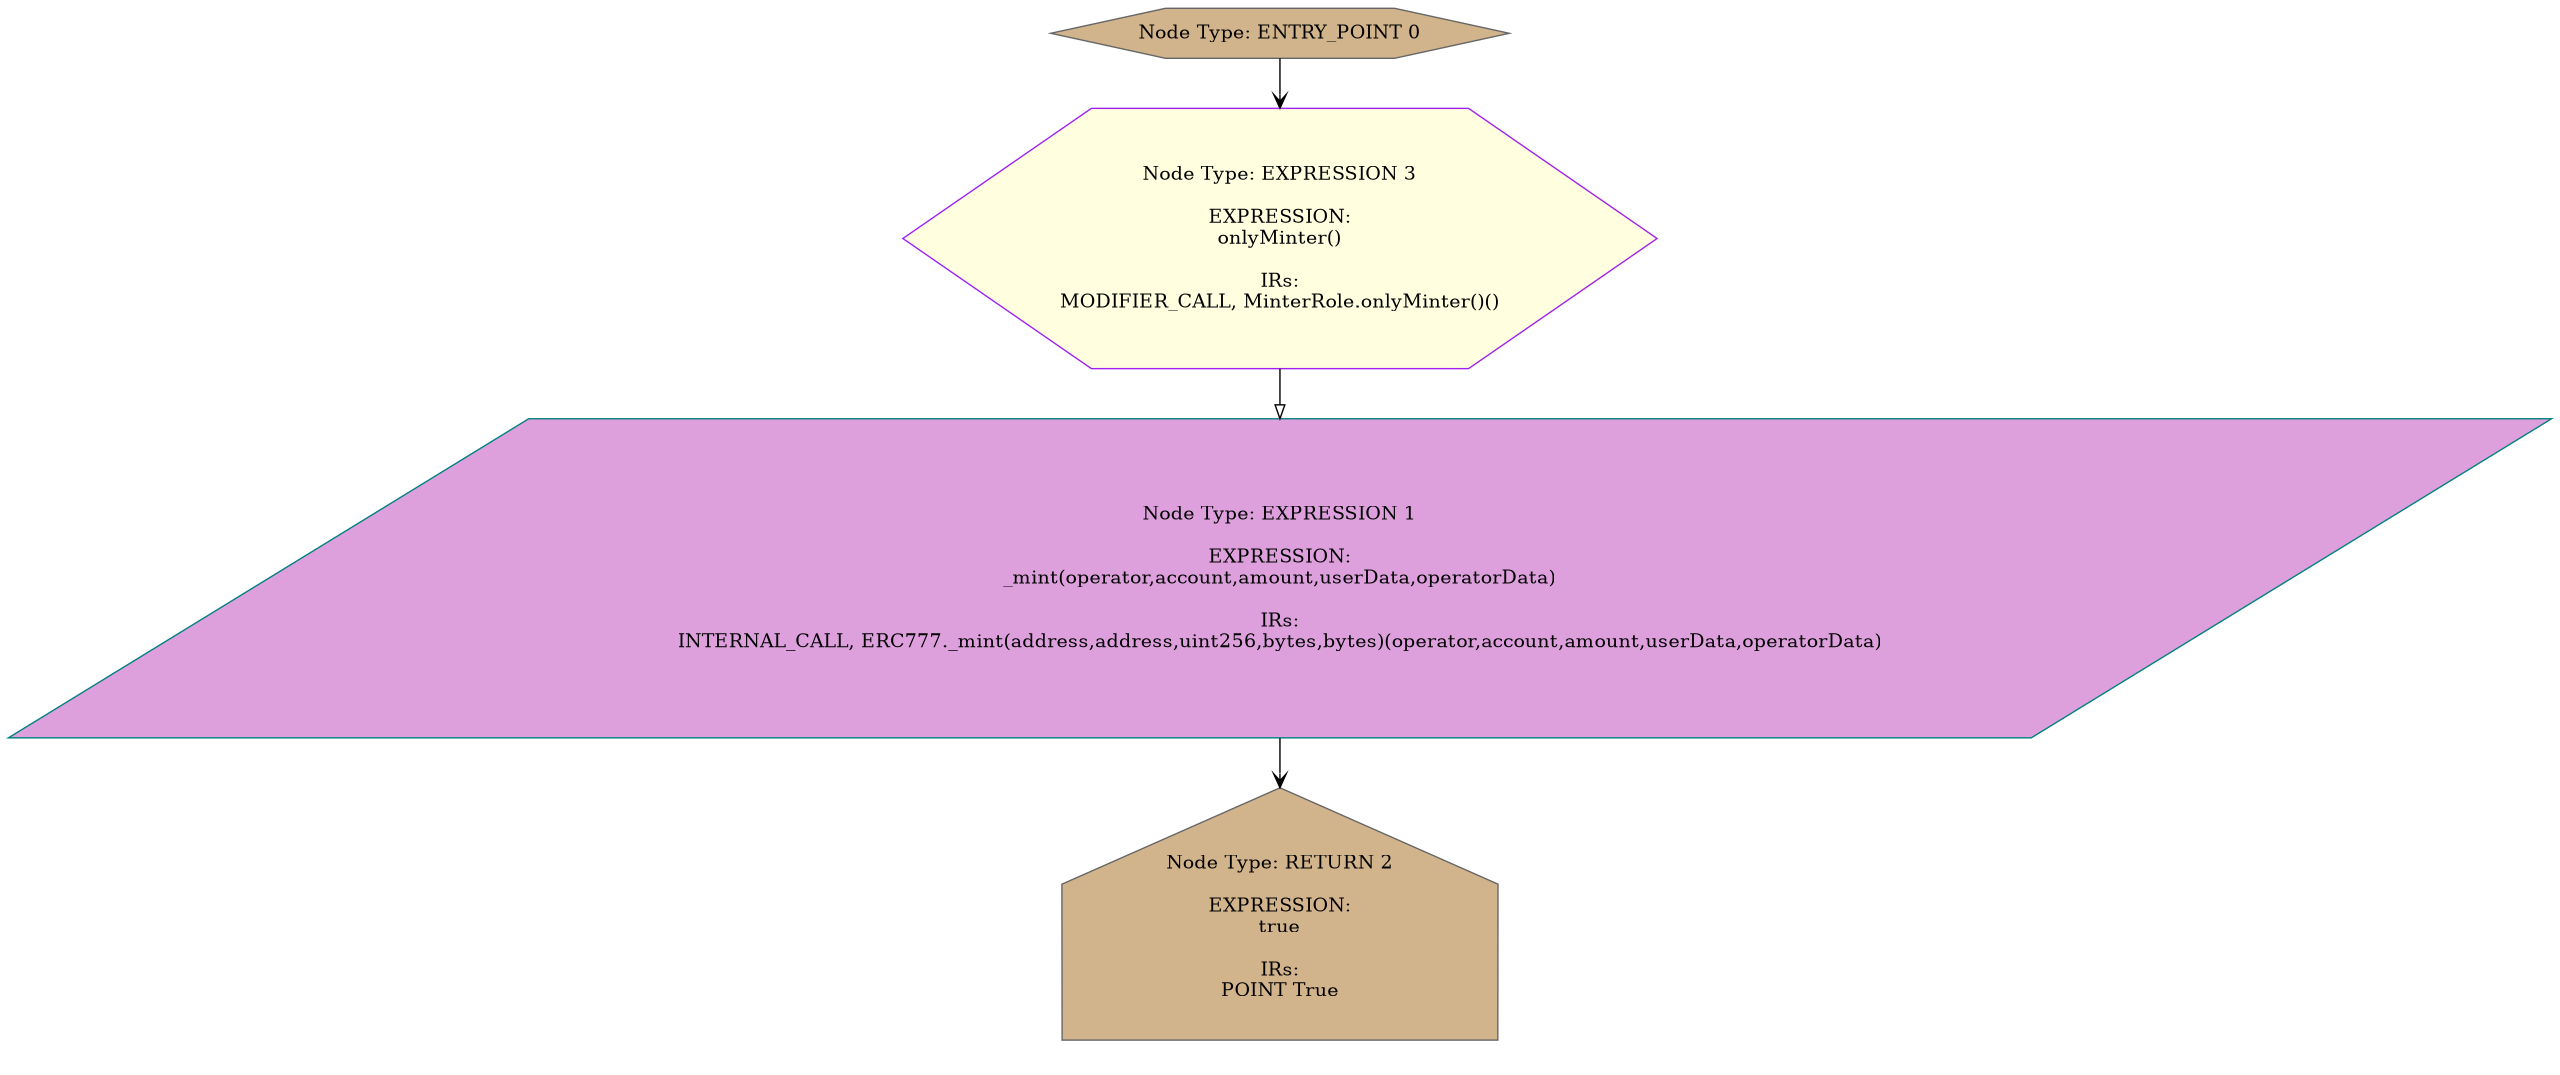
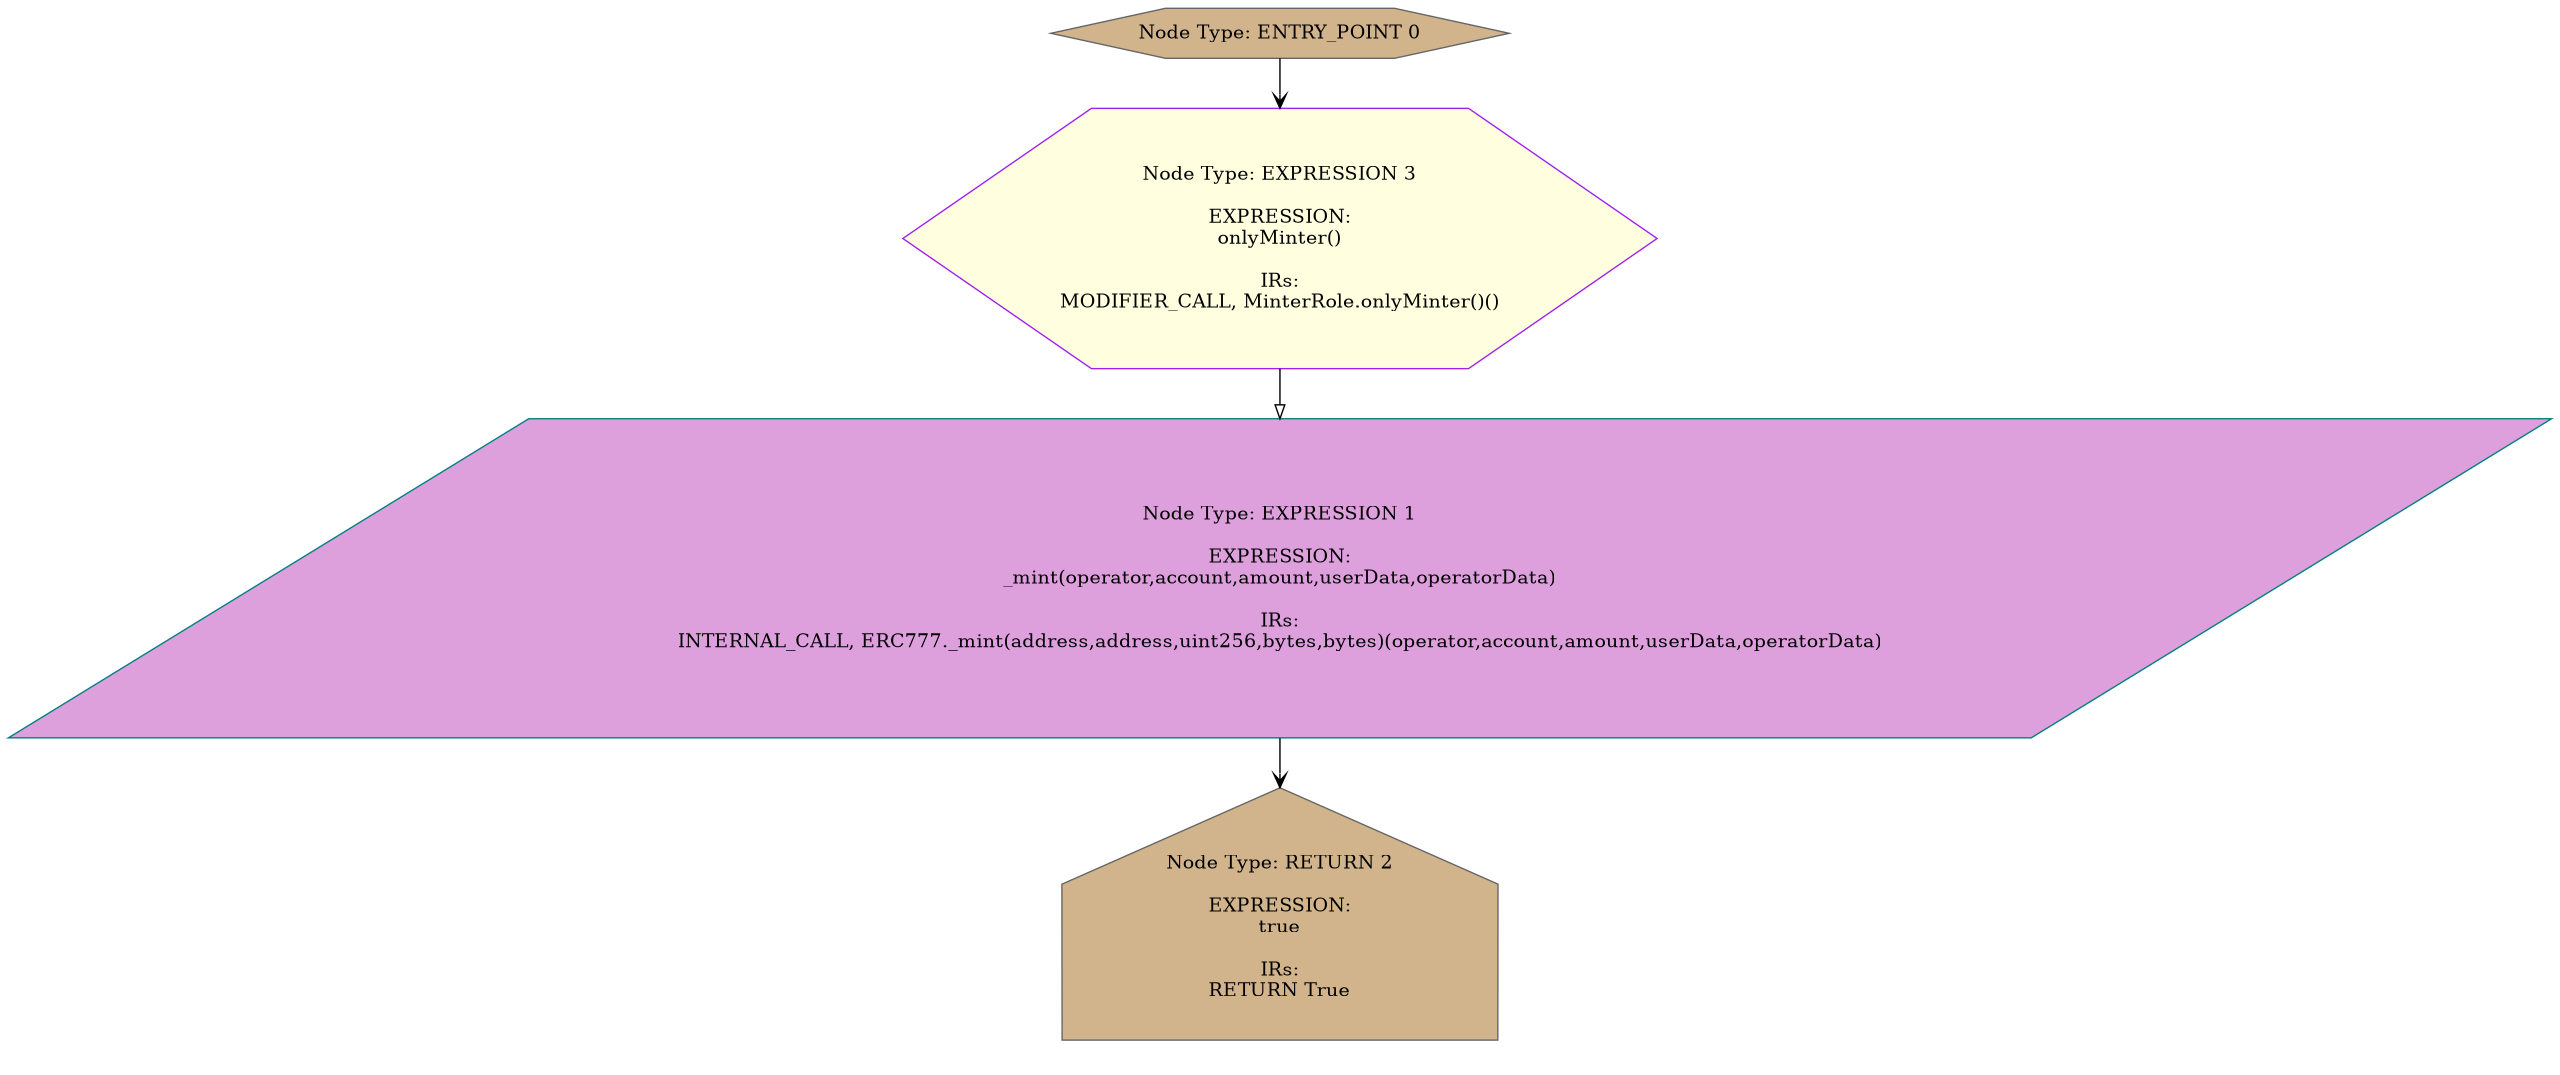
  digraph {
    node [style=filled fillcolor=tan color=gray40 shape=hexagon]
    edge [arrowhead=vee]
    n1 [label="Node Type: ENTRY_POINT 0\n"]
    n2 [label="Node Type: EXPRESSION 3\n\nEXPRESSION:\nonlyMinter()\n\nIRs:\nMODIFIER_CALL, MinterRole.onlyMinter()()" fillcolor=lightyellow color=purple]
    n3 [label="Node Type: EXPRESSION 1\n\nEXPRESSION:\n_mint(operator,account,amount,userData,operatorData)\n\nIRs:\nINTERNAL_CALL, ERC777._mint(address,address,uint256,bytes,bytes)(operator,account,amount,userData,operatorData)" fillcolor=plum color=teal shape=parallelogram]
-   n4 [label="Node Type: RETURN 2\n\nEXPRESSION:\ntrue\n\nIRs:\nPOINT True" shape=house]
+   n4 [label="Node Type: RETURN 2\n\nEXPRESSION:\ntrue\n\nIRs:\nRETURN True" shape=house]
    n1 -> n2
    n2 -> n3 [arrowhead=onormal]
    n3 -> n4
  }
